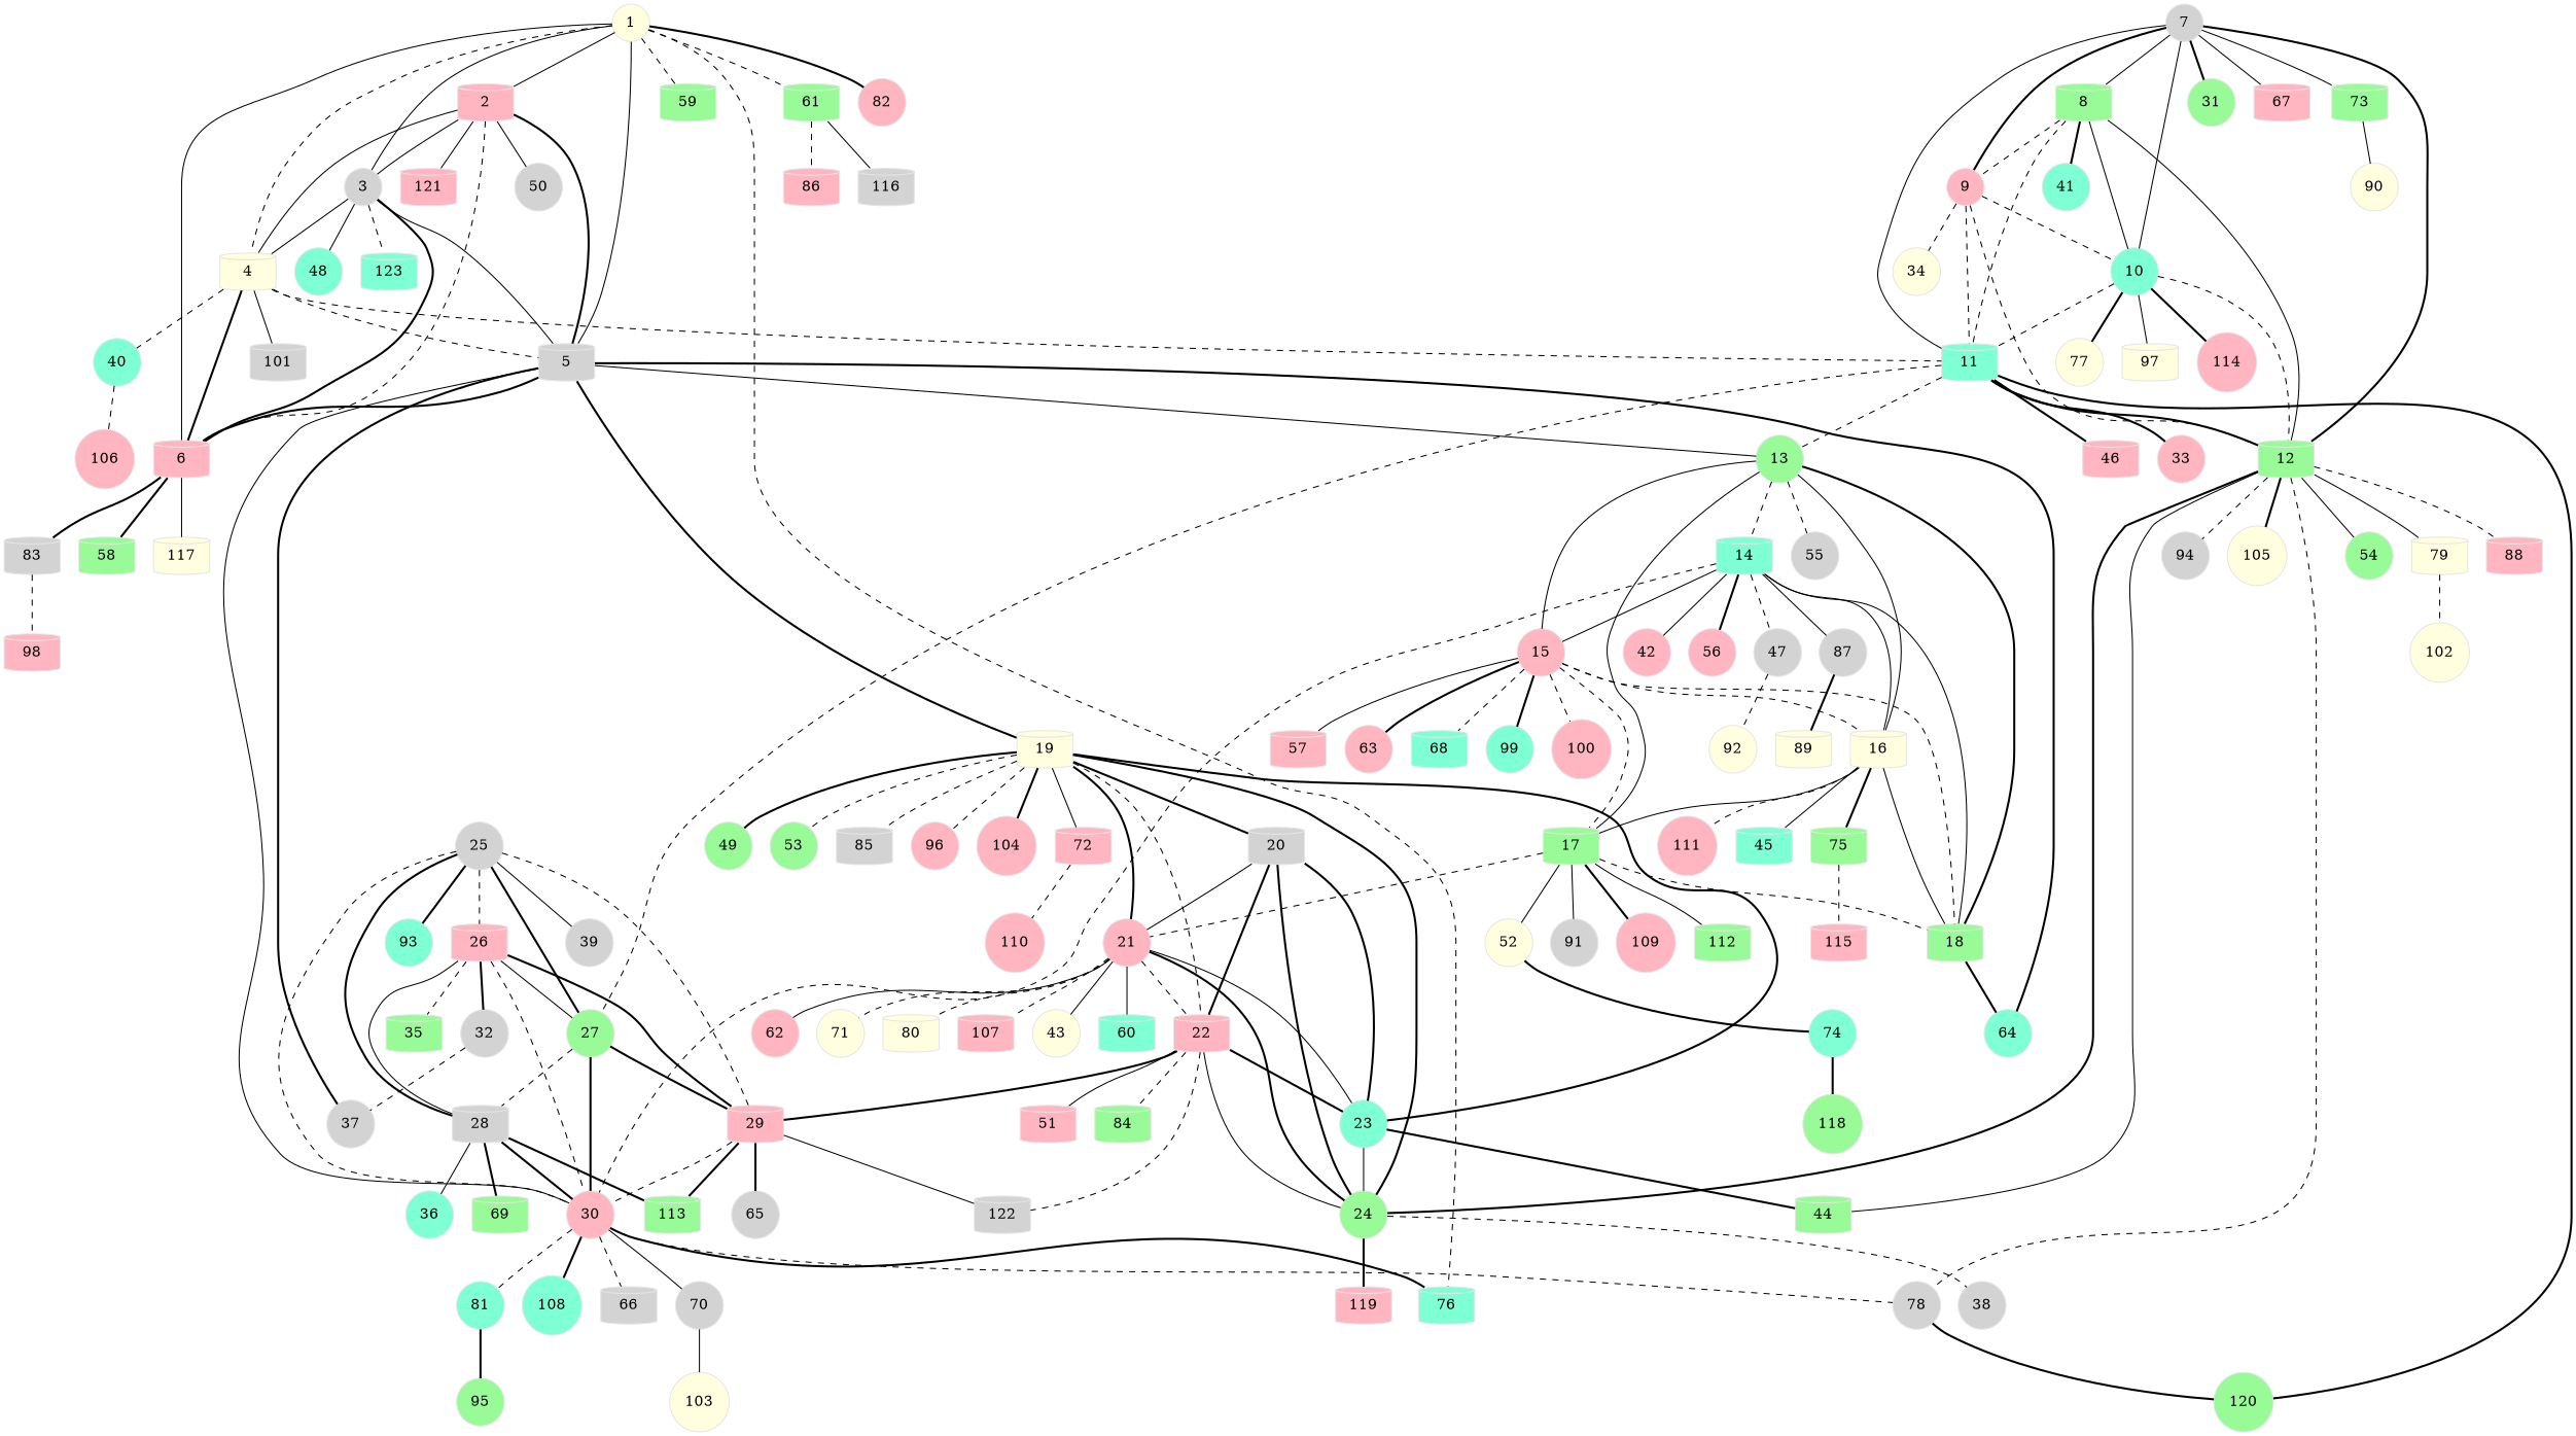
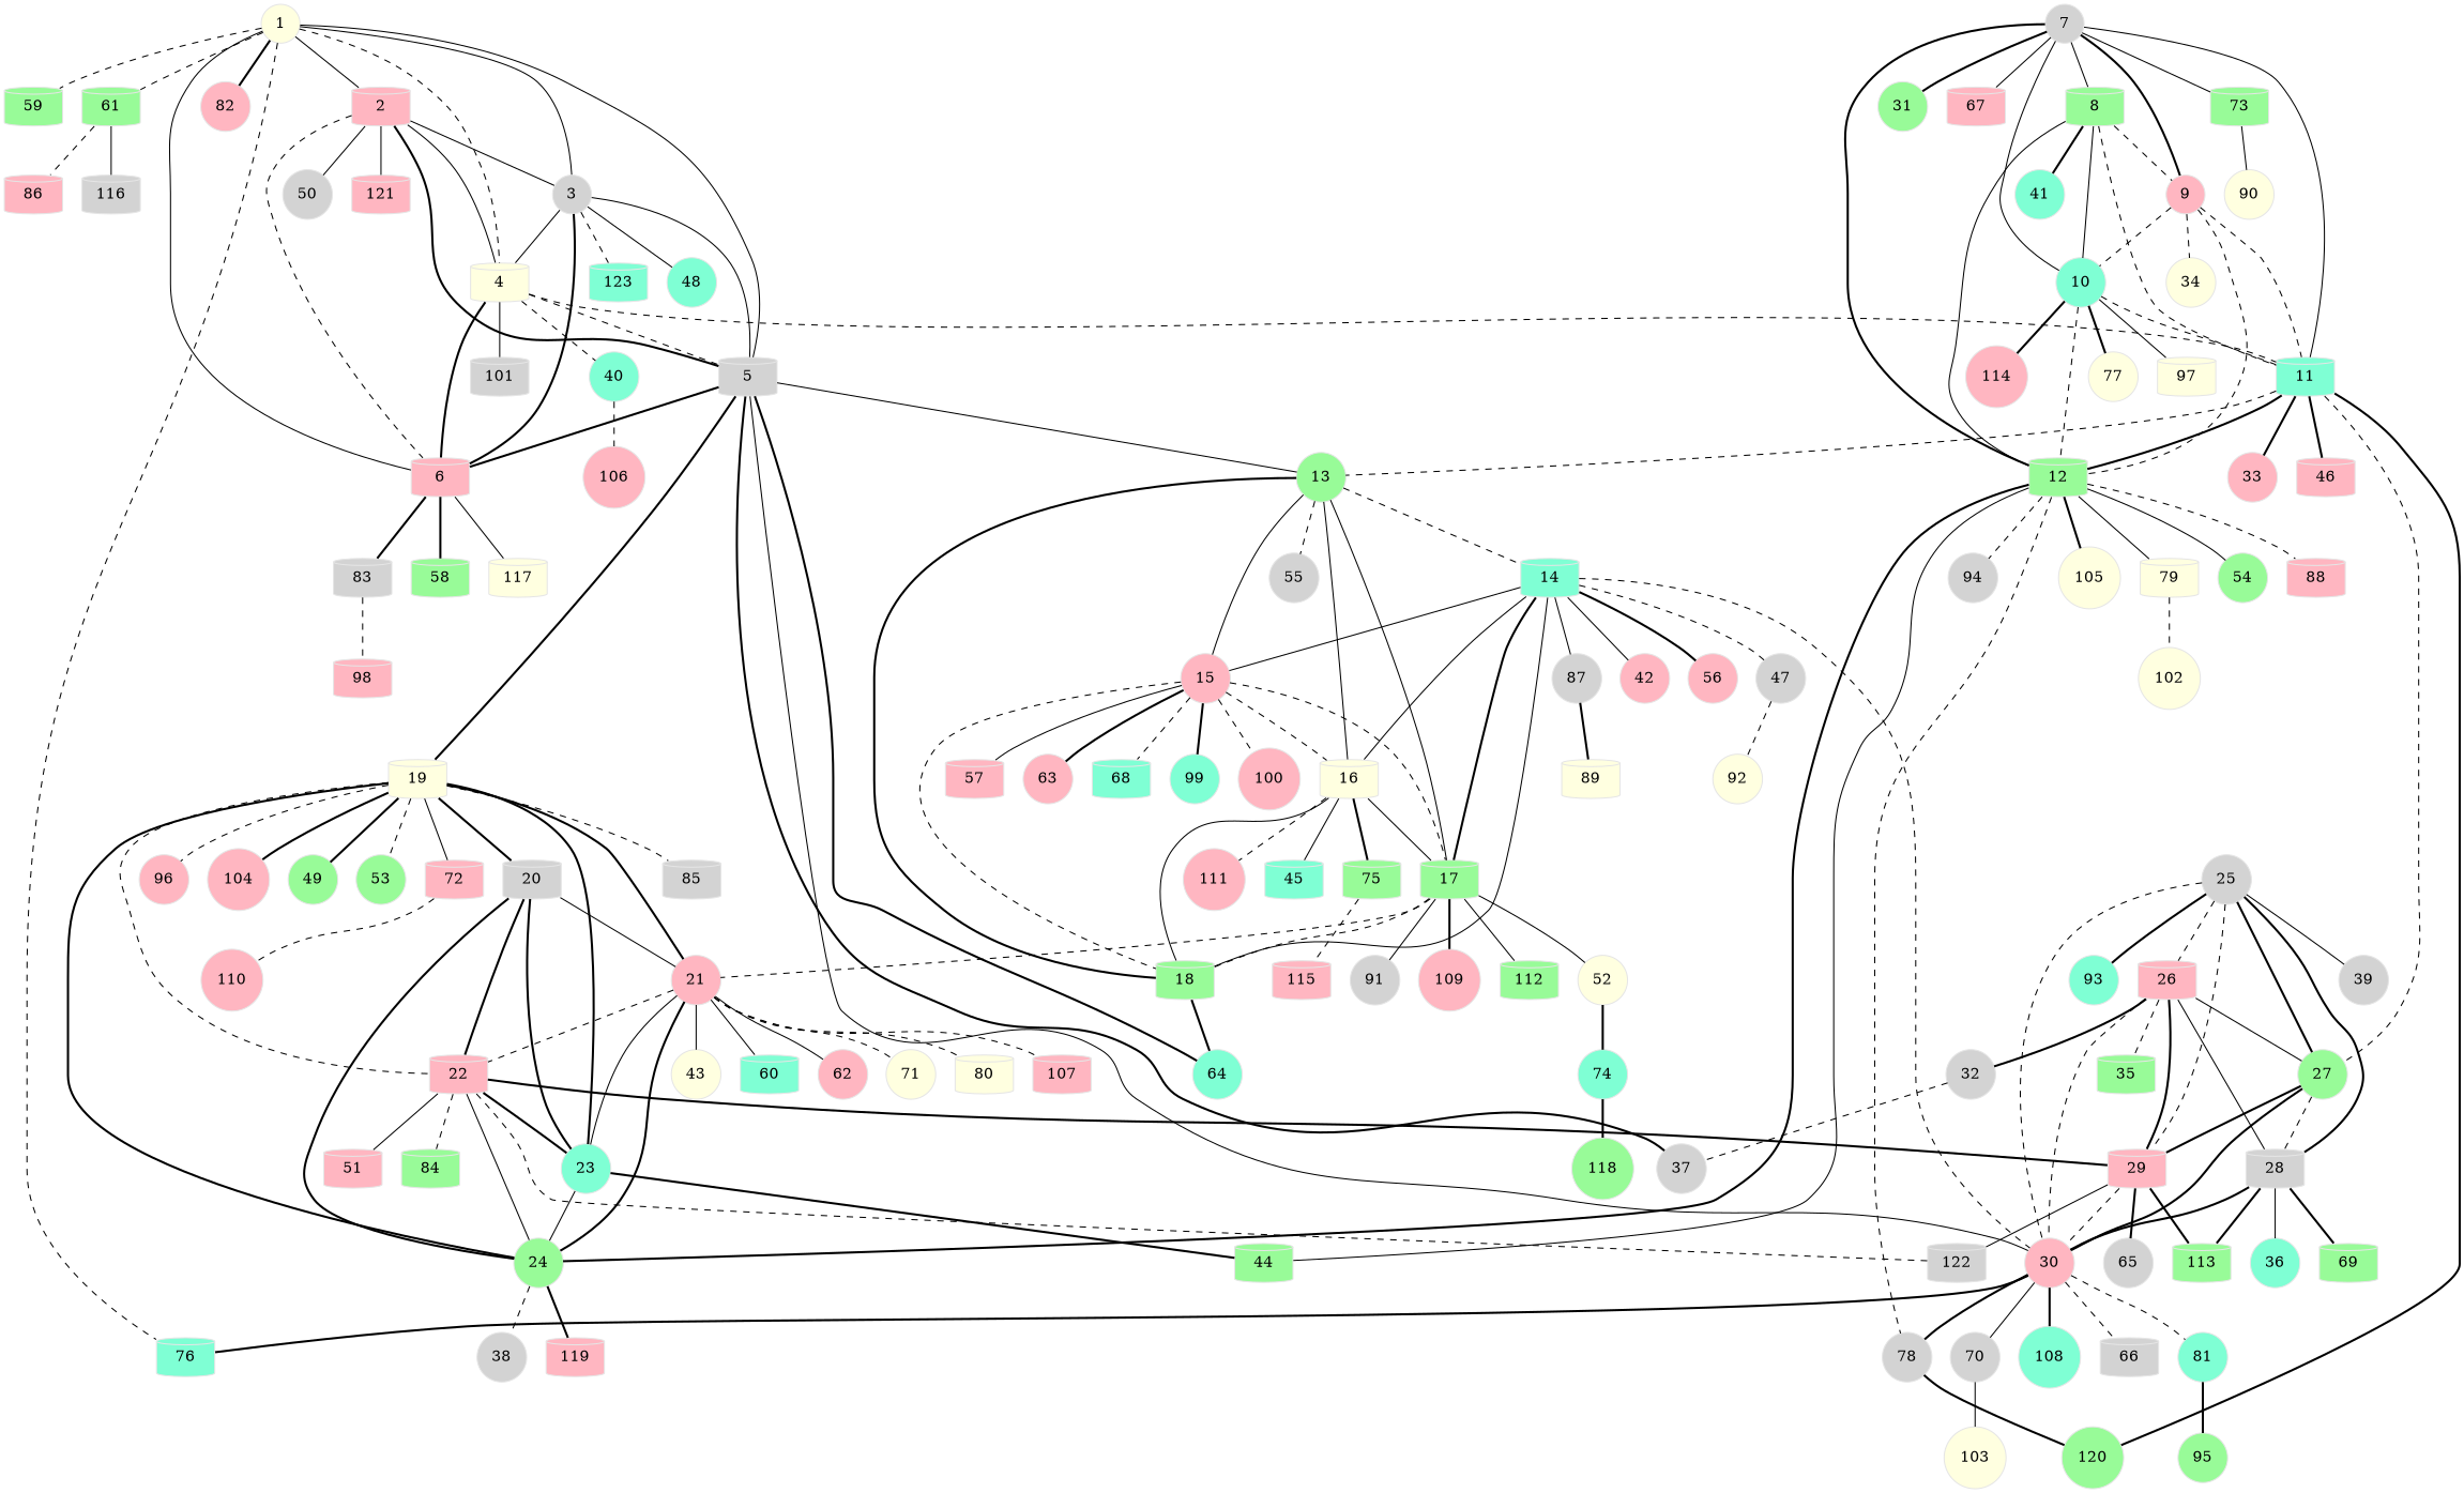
  graph {
    node [color=gray90 fillcolor=lightpink shape=circle style=filled]
    edge [style=dashed]
    1 [fillcolor=lightyellow]
    2 [shape=cylinder]
    3 [fillcolor=lightgrey]
    4 [fillcolor=lightyellow shape=cylinder]
    5 [fillcolor=lightgrey shape=cylinder]
    6 [shape=cylinder]
    59 [fillcolor=palegreen shape=cylinder]
    61 [fillcolor=palegreen shape=cylinder]
    76 [fillcolor=aquamarine shape=cylinder]
    82
    50 [fillcolor=lightgrey]
    121 [shape=cylinder]
    48 [fillcolor=aquamarine]
    123 [fillcolor=aquamarine shape=cylinder]
    11 [fillcolor=aquamarine shape=cylinder]
    40 [fillcolor=aquamarine]
    101 [fillcolor=lightgrey shape=cylinder]
    13 [fillcolor=palegreen]
    19 [fillcolor=lightyellow shape=cylinder]
    30
    37 [fillcolor=lightgrey]
    64 [fillcolor=aquamarine]
    58 [fillcolor=palegreen shape=cylinder]
    83 [fillcolor=lightgrey shape=cylinder]
    117 [fillcolor=lightyellow shape=cylinder]
    86 [shape=cylinder]
    116 [fillcolor=lightgrey shape=cylinder]
    12 [fillcolor=palegreen shape=cylinder]
    27 [fillcolor=palegreen]
    33
    46 [shape=cylinder]
    120 [fillcolor=palegreen]
    106
    14 [fillcolor=aquamarine shape=cylinder]
    15
    16 [fillcolor=lightyellow shape=cylinder]
    17 [fillcolor=palegreen shape=cylinder]
    18 [fillcolor=palegreen shape=cylinder]
    55 [fillcolor=lightgrey]
    24 [fillcolor=palegreen]
    21
    20 [fillcolor=lightgrey shape=cylinder]
    22 [shape=cylinder]
    23 [fillcolor=aquamarine]
    49 [fillcolor=palegreen]
    53 [fillcolor=palegreen]
    72 [shape=cylinder]
    85 [fillcolor=lightgrey shape=cylinder]
    96
    104
    78 [fillcolor=lightgrey]
    66 [fillcolor=lightgrey shape=cylinder]
    70 [fillcolor=lightgrey]
    81 [fillcolor=aquamarine]
    108 [fillcolor=aquamarine]
    98 [shape=cylinder]
    7 [fillcolor=lightgrey]
    8 [fillcolor=palegreen shape=cylinder]
    9
    10 [fillcolor=aquamarine]
    31 [fillcolor=palegreen]
    67 [shape=cylinder]
    73 [fillcolor=palegreen shape=cylinder]
    41 [fillcolor=aquamarine]
    34 [fillcolor=lightyellow]
    77 [fillcolor=lightyellow]
    97 [fillcolor=lightyellow shape=cylinder]
    114
    44 [fillcolor=palegreen shape=cylinder]
    54 [fillcolor=palegreen]
    79 [fillcolor=lightyellow shape=cylinder]
    88 [shape=cylinder]
    94 [fillcolor=lightgrey]
    105 [fillcolor=lightyellow]
    90 [fillcolor=lightyellow]
    29 [shape=cylinder]
    28 [fillcolor=lightgrey shape=cylinder]
    38 [fillcolor=lightgrey]
    119 [shape=cylinder]
    102 [fillcolor=lightyellow]
    42
    47 [fillcolor=lightgrey]
    56
    87 [fillcolor=lightgrey]
    57 [shape=cylinder]
    63
    68 [fillcolor=aquamarine shape=cylinder]
    99 [fillcolor=aquamarine]
    100
    45 [fillcolor=aquamarine shape=cylinder]
    75 [fillcolor=palegreen shape=cylinder]
    111
    52 [fillcolor=lightyellow]
    91 [fillcolor=lightgrey]
    109
    112 [fillcolor=palegreen shape=cylinder]
    92 [fillcolor=lightyellow]
    89 [fillcolor=lightyellow shape=cylinder]
    115 [shape=cylinder]
    43 [fillcolor=lightyellow]
    60 [fillcolor=aquamarine shape=cylinder]
    62
    71 [fillcolor=lightyellow]
    80 [fillcolor=lightyellow shape=cylinder]
    107 [shape=cylinder]
    74 [fillcolor=aquamarine]
    51 [shape=cylinder]
    84 [fillcolor=palegreen shape=cylinder]
    122 [fillcolor=lightgrey shape=cylinder]
    110
    65 [fillcolor=lightgrey]
    113 [fillcolor=palegreen shape=cylinder]
    25 [fillcolor=lightgrey]
    26 [shape=cylinder]
    39 [fillcolor=lightgrey]
    93 [fillcolor=aquamarine]
    32 [fillcolor=lightgrey]
    35 [fillcolor=palegreen shape=cylinder]
    36 [fillcolor=aquamarine]
    69 [fillcolor=palegreen shape=cylinder]
    103 [fillcolor=lightyellow]
    95 [fillcolor=palegreen]
    118 [fillcolor=palegreen]
    1 -- 2 [style=solid]
    1 -- 3 [style=solid]
    1 -- 4
    1 -- 5 [style=solid]
    1 -- 6 [style=solid]
    1 -- 59
    1 -- 61
    1 -- 76
    1 -- 82 [style=bold]
    2 -- 3 [style=solid]
    2 -- 4 [style=solid]
    2 -- 5 [style=bold]
    2 -- 6
    2 -- 50 [style=solid]
    2 -- 121 [style=solid]
    3 -- 4 [style=solid]
    3 -- 5 [style=solid]
    3 -- 6 [style=bold]
    3 -- 48 [style=solid]
    3 -- 123
    4 -- 5
    4 -- 6 [style=bold]
    4 -- 11
    4 -- 40
    4 -- 101 [style=solid]
    5 -- 6 [style=bold]
    5 -- 13 [style=solid]
    5 -- 19 [style=bold]
    5 -- 30 [style=solid]
    5 -- 37 [style=bold]
    5 -- 64 [style=bold]
    6 -- 58 [style=bold]
    6 -- 83 [style=bold]
    6 -- 117 [style=solid]
    61 -- 86
    61 -- 116 [style=solid]
    11 -- 13
    11 -- 12 [style=bold]
    11 -- 27
    11 -- 33 [style=bold]
    11 -- 46 [style=bold]
    11 -- 120 [style=bold]
    40 -- 106
    13 -- 14
    13 -- 15 [style=solid]
    13 -- 16 [style=solid]
    13 -- 17 [style=solid]
    13 -- 18 [style=bold]
    13 -- 55
    19 -- 24 [style=bold]
    19 -- 21 [style=bold]
    19 -- 20 [style=bold]
    19 -- 22
    19 -- 23 [style=bold]
    19 -- 49 [style=bold]
    19 -- 53
    19 -- 72 [style=solid]
    19 -- 85
    19 -- 96
    19 -- 104 [style=bold]
    30 -- 76 [style=bold]
-   30 -- 78
+   30 -- 78 [style=bold]
    30 -- 66
    30 -- 70 [style=solid]
    30 -- 81
    30 -- 108 [style=bold]
    83 -- 98
    12 -- 24 [style=bold]
    12 -- 78
    12 -- 44 [style=solid]
    12 -- 54 [style=solid]
    12 -- 79 [style=solid]
    12 -- 88
    12 -- 94
    12 -- 105 [style=bold]
    27 -- 30 [style=bold]
    27 -- 29 [style=bold]
    27 -- 28
    14 -- 30
    14 -- 15 [style=solid]
    14 -- 16 [style=solid]
+   14 -- 17 [style=bold]
    14 -- 18 [style=solid]
    14 -- 42 [style=solid]
    14 -- 47
    14 -- 56 [style=bold]
    14 -- 87 [style=solid]
    15 -- 16
    15 -- 17
    15 -- 18
    15 -- 57 [style=solid]
    15 -- 63 [style=bold]
    15 -- 68
    15 -- 99 [style=bold]
    15 -- 100
    16 -- 17 [style=solid]
    16 -- 18 [style=solid]
    16 -- 45 [style=solid]
    16 -- 75 [style=bold]
    16 -- 111
    17 -- 18
    17 -- 21
    17 -- 52 [style=solid]
    17 -- 91 [style=solid]
    17 -- 109 [style=bold]
    17 -- 112 [style=solid]
    18 -- 64 [style=bold]
    24 -- 38
    24 -- 119 [style=bold]
    21 -- 24 [style=bold]
    21 -- 22
    21 -- 23 [style=solid]
    21 -- 43 [style=solid]
    21 -- 60 [style=solid]
    21 -- 62 [style=solid]
    21 -- 71
    21 -- 80
    21 -- 107
    20 -- 24 [style=bold]
    20 -- 21 [style=solid]
    20 -- 22 [style=bold]
    20 -- 23 [style=bold]
    22 -- 24 [style=solid]
    22 -- 23 [style=bold]
    22 -- 29 [style=bold]
    22 -- 51 [style=solid]
    22 -- 84
    22 -- 122
    23 -- 24 [style=solid]
    23 -- 44 [style=bold]
    72 -- 110
    78 -- 120 [style=bold]
    70 -- 103 [style=solid]
    81 -- 95 [style=bold]
    7 -- 11 [style=solid]
    7 -- 12 [style=bold]
    7 -- 8 [style=solid]
    7 -- 9 [style=bold]
    7 -- 10 [style=solid]
    7 -- 31 [style=bold]
    7 -- 67 [style=solid]
    7 -- 73 [style=solid]
    8 -- 11
    8 -- 12 [style=solid]
    8 -- 9
    8 -- 10 [style=solid]
    8 -- 41 [style=bold]
    9 -- 11
    9 -- 12
    9 -- 10
    9 -- 34
    10 -- 11
    10 -- 12
    10 -- 77 [style=bold]
    10 -- 97 [style=solid]
    10 -- 114 [style=bold]
    73 -- 90 [style=solid]
    79 -- 102
    29 -- 30
    29 -- 122 [style=solid]
    29 -- 65 [style=bold]
    29 -- 113 [style=bold]
    28 -- 30 [style=bold]
    28 -- 113 [style=bold]
    28 -- 36 [style=solid]
    28 -- 69 [style=bold]
    47 -- 92
    87 -- 89 [style=bold]
    75 -- 115
    52 -- 74 [style=bold]
    74 -- 118 [style=bold]
    25 -- 30
    25 -- 27 [style=bold]
    25 -- 29
    25 -- 28 [style=bold]
    25 -- 26
    25 -- 39 [style=solid]
    25 -- 93 [style=bold]
    26 -- 30
    26 -- 27 [style=solid]
    26 -- 29 [style=bold]
    26 -- 28 [style=solid]
    26 -- 32 [style=bold]
    26 -- 35
    32 -- 37
  }
